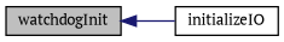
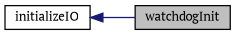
  digraph {
    rankdir=LR
    fontname="PT Serif"
    node [color=black fontname="PT Serif" fontsize=10 shape=record style=filled]
    n1 [fillcolor=grey75 fontcolor=black height=0.2 label=watchdogInit width=0.4]
    n2 [fillcolor=white height=0.2 label=initializeIO width=0.4]
-   n1 -> n2 [color=midnightblue dir=back fontname="PT Serif" fontsize=10 labelfontname=Helvetica labelfontsize=10 style=solid]
+   n2 -> n1 [color=midnightblue dir=back fontname="PT Serif" fontsize=10 labelfontname=Helvetica labelfontsize=10 style=solid]
  }
